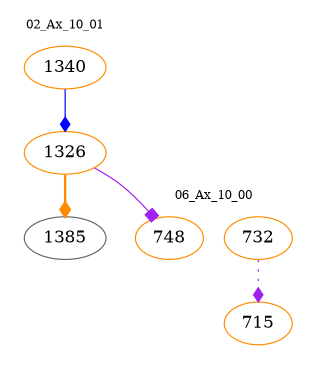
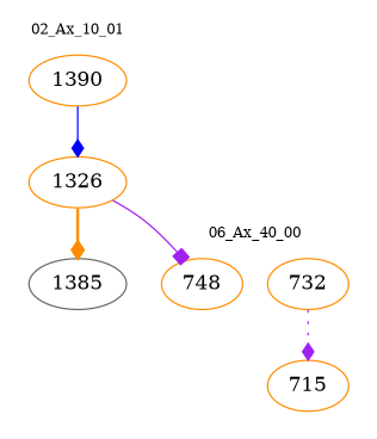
  digraph {
    node [color=darkorange]
    edge [arrowhead=diamond color=purple style=solid]
-   n1 [label=1340]
+   n1 [label=1390]
    n2 [label=1326]
    n3 [color=gray40 label=1385]
    n4 [label=732]
    n5 [label=715]
    n6 [label=748]
    subgraph cluster_1 {
      color=white
      fontsize=10
      label="02_Ax_10_01"
      n1
      n2
      n3
    }
    subgraph cluster_2 {
      color=white
      fontsize=10
-     label="06_Ax_10_00"
+     label="06_Ax_40_00"
      n4
      n5
      n6
    }
    n1 -> n2 [color=blue]
    n2 -> n3 [color=darkorange style=bold]
    n2 -> n6 [arrowhead=box]
    n4 -> n5 [style=dotted]
  }
